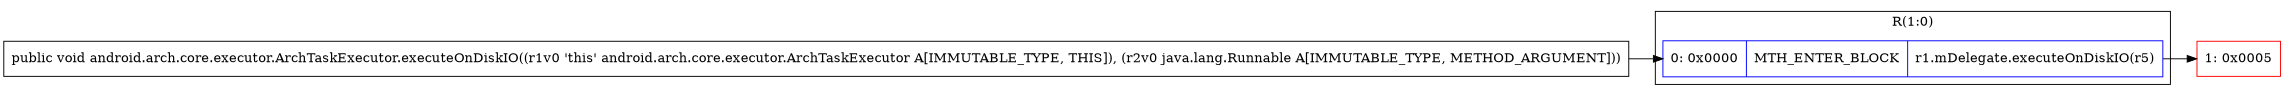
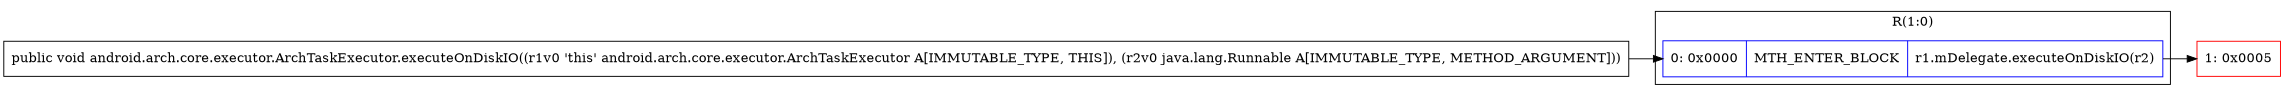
  digraph {
    rankdir=LR
    node [shape=record]
-   n1 [color=blue label="{0\:\ 0x0000|MTH_ENTER_BLOCK\l|r1.mDelegate.executeOnDiskIO(r5)\l}"]
+   n1 [color=blue label="{0\:\ 0x0000|MTH_ENTER_BLOCK\l|r1.mDelegate.executeOnDiskIO(r2)\l}"]
    n2 [color=red label="{1\:\ 0x0005}"]
    n3 [label="{public void android.arch.core.executor.ArchTaskExecutor.executeOnDiskIO((r1v0 'this' android.arch.core.executor.ArchTaskExecutor A[IMMUTABLE_TYPE, THIS]), (r2v0 java.lang.Runnable A[IMMUTABLE_TYPE, METHOD_ARGUMENT])) }"]
    subgraph cluster_1 {
      label="R(1:0)"
      n1
    }
    n1 -> n2
    n3 -> n1
  }
